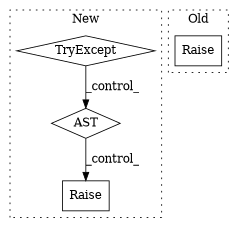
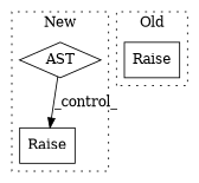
  digraph {
    node [a=91 l=6 shape=box]
    n1 [label=Raise s=8334]
    n2 [a=2 l="7,0" label=AST s="8301,0" shape=diamond]
-   n3 [a=71 l=13 label=TryExcept s=8192 shape=diamond]
    n4 [label=Raise s=5772]
    subgraph cluster_1 {
      label=New
      style=dotted
      n1
      n2
-     n3
    }
    subgraph cluster_2 {
      label=Old
      style=dotted
      n4
    }
    n2 -> n1 [label=_control_]
-   n3 -> n2 [label=_control_]
  }
